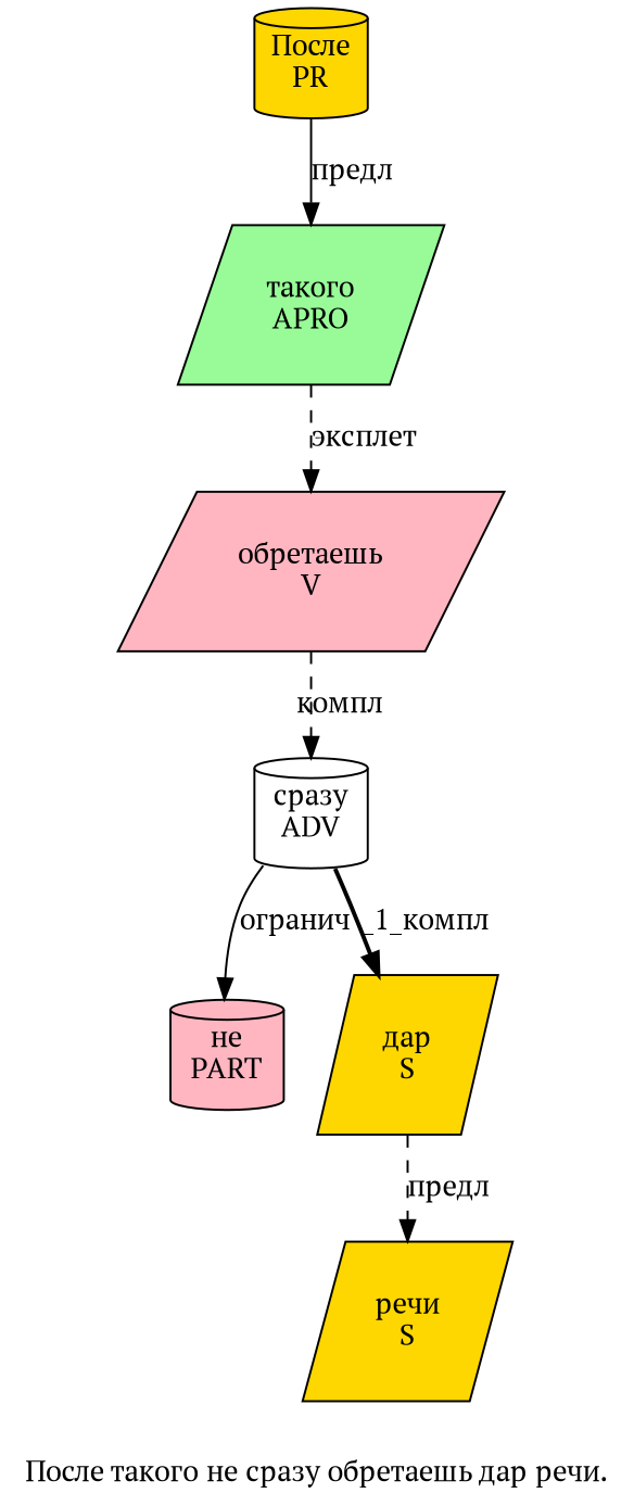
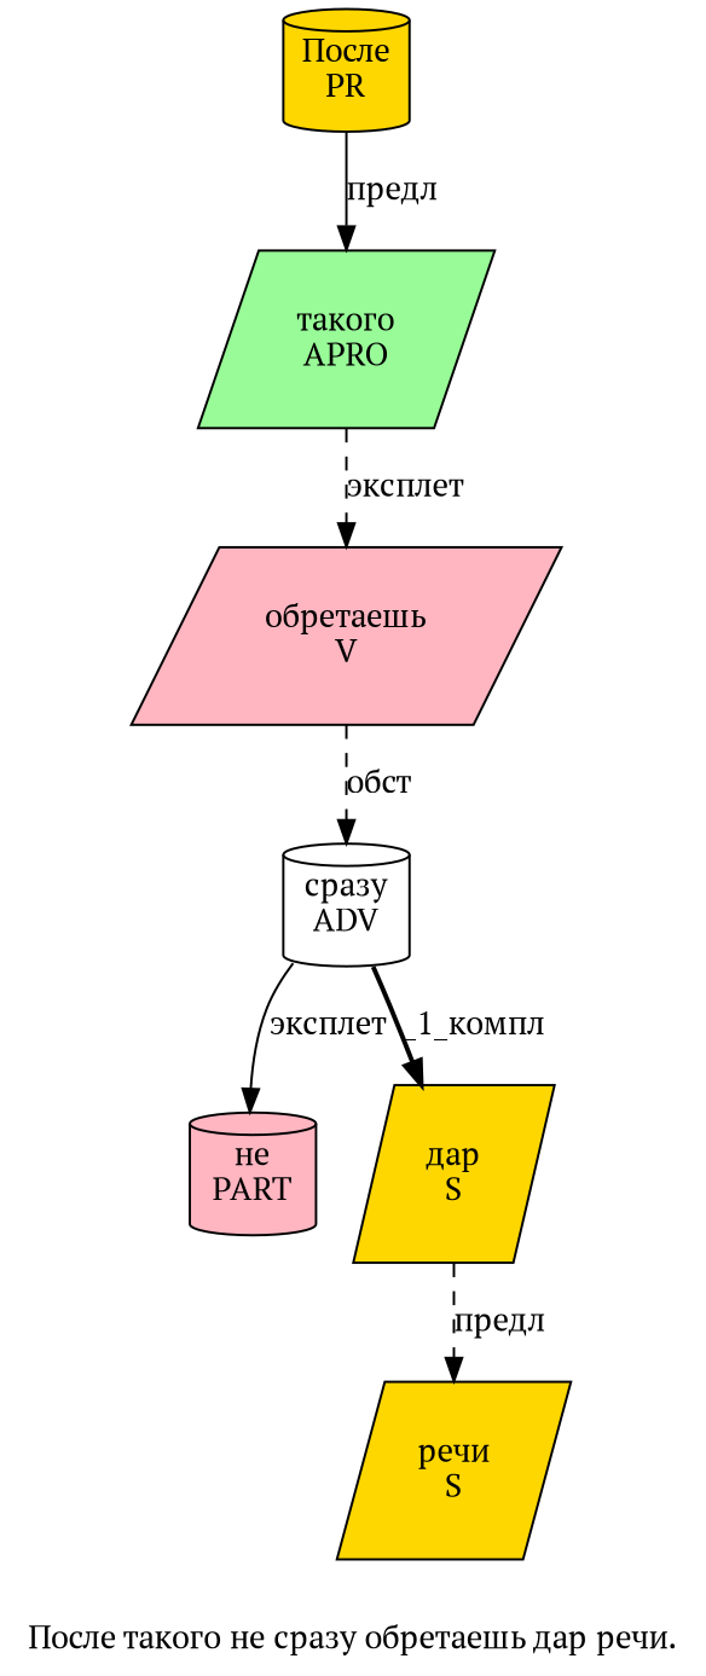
  digraph {
    fontname="PT Serif"
    label="После такого не сразу обретаешь дар речи."
    node [fillcolor=gold fontname="PT Serif" penwidth=1 shape=parallelogram style=filled]
    edge [fontname="PT Serif" style=dashed]
    n1 [label="После\nPR" shape=cylinder]
    n2 [fillcolor=palegreen label="такого\nAPRO"]
    n3 [fillcolor=lightpink label="обретаешь\nV"]
    n4 [fillcolor=white label="сразу\nADV" shape=cylinder]
    n5 [fillcolor=lightpink label="не\nPART" shape=cylinder]
    n6 [label="дар\nS"]
    n7 [label="речи\nS"]
    n1 -> n2 [label="предл" style=solid]
    n2 -> n3 [label="эксплет"]
-   n3 -> n4 [label="компл"]
-   n4 -> n5 [label="огранич" style=solid]
+   n3 -> n4 [label="обст"]
+   n4 -> n5 [label="эксплет" style=solid]
    n4 -> n6 [label="_1_компл" style=bold]
    n6 -> n7 [label="предл"]
  }
